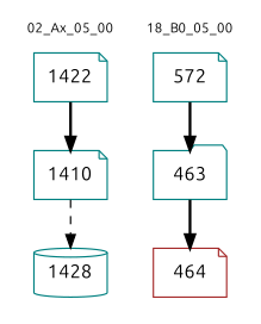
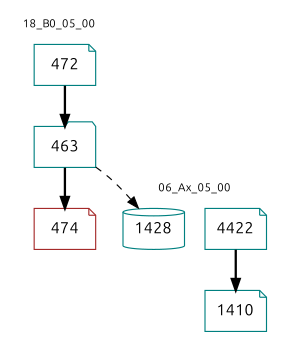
  digraph {
    fontname=Ubuntu
    node [color=teal fontname=Ubuntu shape=note]
    edge [color=black fontname=Ubuntu style=bold]
-   n1 [label=1422]
+   n1 [label=4422]
    n2 [label=1410]
    n3 [label=1428 shape=cylinder]
-   n4 [label=572]
+   n4 [label=472]
    n5 [label=463 shape=folder]
-   n6 [color=brown label=464]
+   n6 [color=brown label=474]
    subgraph cluster_1 {
      color=white
      fontsize=10
-     label="02_Ax_05_00"
+     label="06_Ax_05_00"
      n1
      n2
      n3
    }
    subgraph cluster_2 {
      color=white
      fontsize=10
      label="18_B0_05_00"
      n4
      n5
      n6
    }
    n1 -> n2
-   n2 -> n3 [style=dashed]
+   n5 -> n3 [style=dashed]
    n4 -> n5
    n5 -> n6
  }
